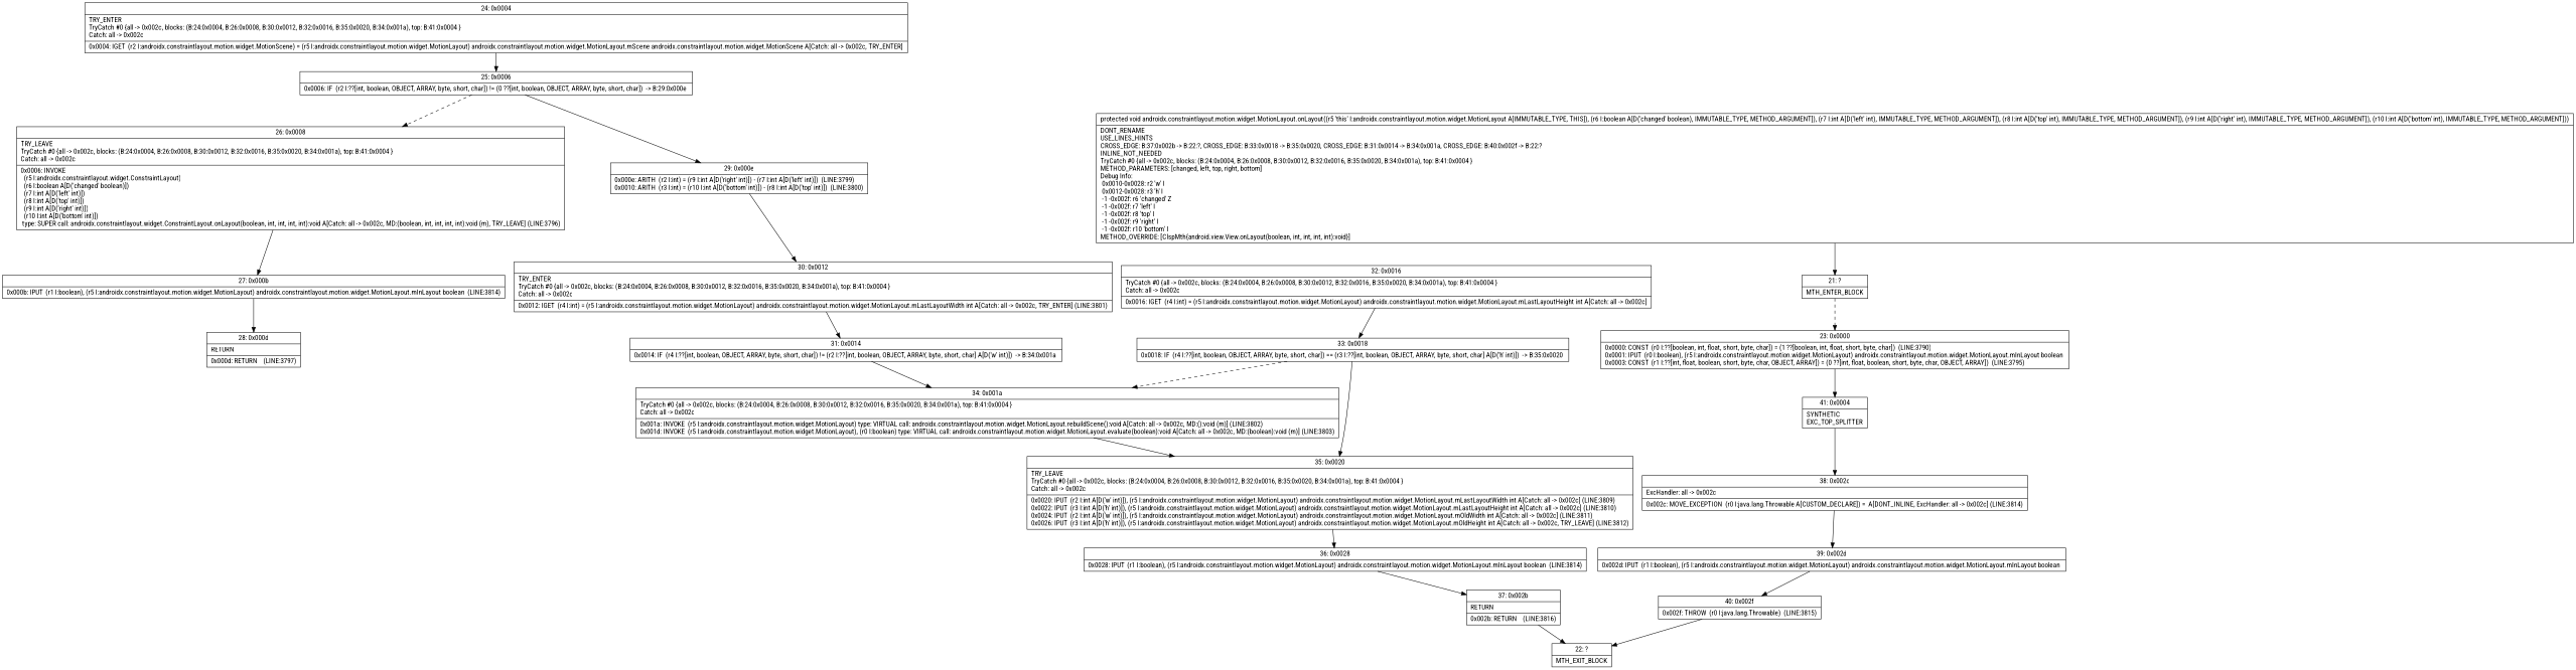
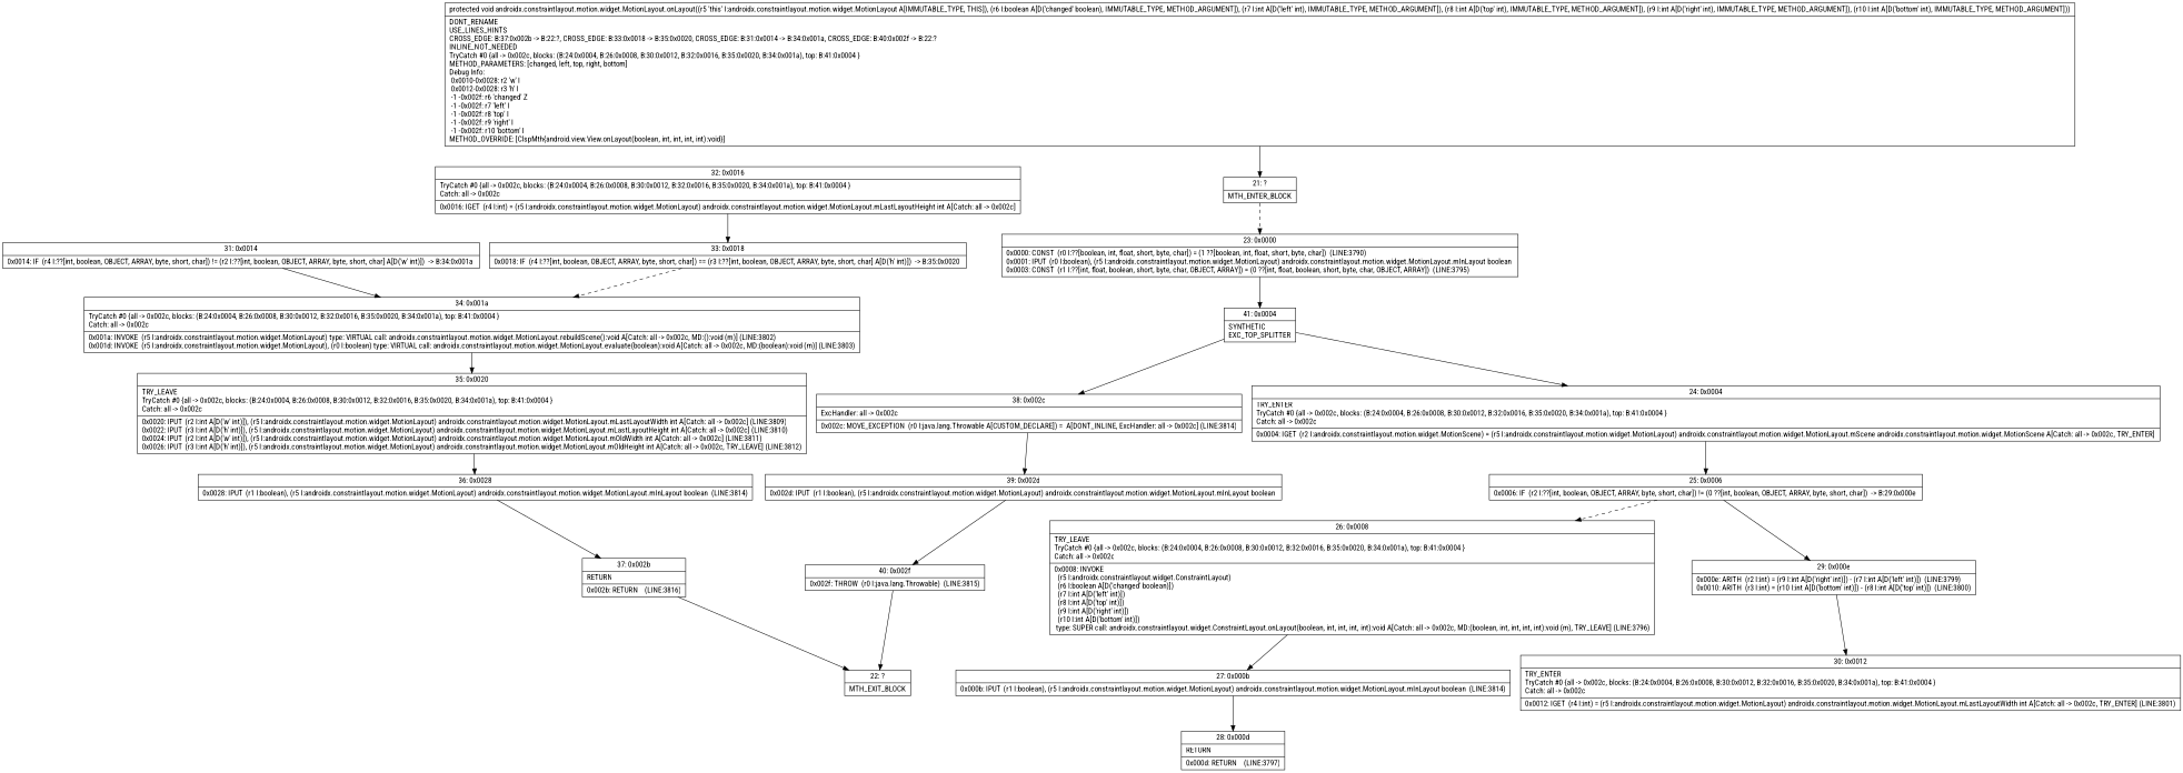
  digraph {
    fontname="Roboto Condensed"
    node [fontname="Roboto Condensed" shape=record]
    edge [fontname="Roboto Condensed"]
    n1 [label="{21\:\ ?|MTH_ENTER_BLOCK\l}"]
    n2 [label="{23\:\ 0x0000|0x0000: CONST  (r0 I:??[boolean, int, float, short, byte, char]) = (1 ??[boolean, int, float, short, byte, char])  (LINE:3790)\l0x0001: IPUT  (r0 I:boolean), (r5 I:androidx.constraintlayout.motion.widget.MotionLayout) androidx.constraintlayout.motion.widget.MotionLayout.mInLayout boolean \l0x0003: CONST  (r1 I:??[int, float, boolean, short, byte, char, OBJECT, ARRAY]) = (0 ??[int, float, boolean, short, byte, char, OBJECT, ARRAY])  (LINE:3795)\l}"]
    n3 [label="{41\:\ 0x0004|SYNTHETIC\lEXC_TOP_SPLITTER\l}"]
    n4 [label="{24\:\ 0x0004|TRY_ENTER\lTryCatch #0 \{all \-\> 0x002c, blocks: (B:24:0x0004, B:26:0x0008, B:30:0x0012, B:32:0x0016, B:35:0x0020, B:34:0x001a), top: B:41:0x0004 \}\lCatch: all \-\> 0x002c\l|0x0004: IGET  (r2 I:androidx.constraintlayout.motion.widget.MotionScene) = (r5 I:androidx.constraintlayout.motion.widget.MotionLayout) androidx.constraintlayout.motion.widget.MotionLayout.mScene androidx.constraintlayout.motion.widget.MotionScene A[Catch: all \-\> 0x002c, TRY_ENTER]\l}"]
    n5 [label="{38\:\ 0x002c|ExcHandler: all \-\> 0x002c\l|0x002c: MOVE_EXCEPTION  (r0 I:java.lang.Throwable A[CUSTOM_DECLARE]) =  A[DONT_INLINE, ExcHandler: all \-\> 0x002c] (LINE:3814)\l}"]
    n6 [label="{25\:\ 0x0006|0x0006: IF  (r2 I:??[int, boolean, OBJECT, ARRAY, byte, short, char]) != (0 ??[int, boolean, OBJECT, ARRAY, byte, short, char])  \-\> B:29:0x000e \l}"]
    n7 [label="{39\:\ 0x002d|0x002d: IPUT  (r1 I:boolean), (r5 I:androidx.constraintlayout.motion.widget.MotionLayout) androidx.constraintlayout.motion.widget.MotionLayout.mInLayout boolean \l}"]
-   n8 [label="{26\:\ 0x0008|TRY_LEAVE\lTryCatch #0 \{all \-\> 0x002c, blocks: (B:24:0x0004, B:26:0x0008, B:30:0x0012, B:32:0x0016, B:35:0x0020, B:34:0x001a), top: B:41:0x0004 \}\lCatch: all \-\> 0x002c\l|0x0006: INVOKE  \l  (r5 I:androidx.constraintlayout.widget.ConstraintLayout)\l  (r6 I:boolean A[D('changed' boolean)])\l  (r7 I:int A[D('left' int)])\l  (r8 I:int A[D('top' int)])\l  (r9 I:int A[D('right' int)])\l  (r10 I:int A[D('bottom' int)])\l type: SUPER call: androidx.constraintlayout.widget.ConstraintLayout.onLayout(boolean, int, int, int, int):void A[Catch: all \-\> 0x002c, MD:(boolean, int, int, int, int):void (m), TRY_LEAVE] (LINE:3796)\l}"]
+   n8 [label="{26\:\ 0x0008|TRY_LEAVE\lTryCatch #0 \{all \-\> 0x002c, blocks: (B:24:0x0004, B:26:0x0008, B:30:0x0012, B:32:0x0016, B:35:0x0020, B:34:0x001a), top: B:41:0x0004 \}\lCatch: all \-\> 0x002c\l|0x0008: INVOKE  \l  (r5 I:androidx.constraintlayout.widget.ConstraintLayout)\l  (r6 I:boolean A[D('changed' boolean)])\l  (r7 I:int A[D('left' int)])\l  (r8 I:int A[D('top' int)])\l  (r9 I:int A[D('right' int)])\l  (r10 I:int A[D('bottom' int)])\l type: SUPER call: androidx.constraintlayout.widget.ConstraintLayout.onLayout(boolean, int, int, int, int):void A[Catch: all \-\> 0x002c, MD:(boolean, int, int, int, int):void (m), TRY_LEAVE] (LINE:3796)\l}"]
    n9 [label="{29\:\ 0x000e|0x000e: ARITH  (r2 I:int) = (r9 I:int A[D('right' int)]) \- (r7 I:int A[D('left' int)])  (LINE:3799)\l0x0010: ARITH  (r3 I:int) = (r10 I:int A[D('bottom' int)]) \- (r8 I:int A[D('top' int)])  (LINE:3800)\l}"]
    n10 [label="{27\:\ 0x000b|0x000b: IPUT  (r1 I:boolean), (r5 I:androidx.constraintlayout.motion.widget.MotionLayout) androidx.constraintlayout.motion.widget.MotionLayout.mInLayout boolean  (LINE:3814)\l}"]
    n11 [label="{30\:\ 0x0012|TRY_ENTER\lTryCatch #0 \{all \-\> 0x002c, blocks: (B:24:0x0004, B:26:0x0008, B:30:0x0012, B:32:0x0016, B:35:0x0020, B:34:0x001a), top: B:41:0x0004 \}\lCatch: all \-\> 0x002c\l|0x0012: IGET  (r4 I:int) = (r5 I:androidx.constraintlayout.motion.widget.MotionLayout) androidx.constraintlayout.motion.widget.MotionLayout.mLastLayoutWidth int A[Catch: all \-\> 0x002c, TRY_ENTER] (LINE:3801)\l}"]
    n12 [label="{28\:\ 0x000d|RETURN\l|0x000d: RETURN    (LINE:3797)\l}"]
    n13 [label="{22\:\ ?|MTH_EXIT_BLOCK\l}"]
    n14 [label="{31\:\ 0x0014|0x0014: IF  (r4 I:??[int, boolean, OBJECT, ARRAY, byte, short, char]) != (r2 I:??[int, boolean, OBJECT, ARRAY, byte, short, char] A[D('w' int)])  \-\> B:34:0x001a \l}"]
    n15 [label="{34\:\ 0x001a|TryCatch #0 \{all \-\> 0x002c, blocks: (B:24:0x0004, B:26:0x0008, B:30:0x0012, B:32:0x0016, B:35:0x0020, B:34:0x001a), top: B:41:0x0004 \}\lCatch: all \-\> 0x002c\l|0x001a: INVOKE  (r5 I:androidx.constraintlayout.motion.widget.MotionLayout) type: VIRTUAL call: androidx.constraintlayout.motion.widget.MotionLayout.rebuildScene():void A[Catch: all \-\> 0x002c, MD:():void (m)] (LINE:3802)\l0x001d: INVOKE  (r5 I:androidx.constraintlayout.motion.widget.MotionLayout), (r0 I:boolean) type: VIRTUAL call: androidx.constraintlayout.motion.widget.MotionLayout.evaluate(boolean):void A[Catch: all \-\> 0x002c, MD:(boolean):void (m)] (LINE:3803)\l}"]
    n16 [label="{32\:\ 0x0016|TryCatch #0 \{all \-\> 0x002c, blocks: (B:24:0x0004, B:26:0x0008, B:30:0x0012, B:32:0x0016, B:35:0x0020, B:34:0x001a), top: B:41:0x0004 \}\lCatch: all \-\> 0x002c\l|0x0016: IGET  (r4 I:int) = (r5 I:androidx.constraintlayout.motion.widget.MotionLayout) androidx.constraintlayout.motion.widget.MotionLayout.mLastLayoutHeight int A[Catch: all \-\> 0x002c]\l}"]
    n17 [label="{33\:\ 0x0018|0x0018: IF  (r4 I:??[int, boolean, OBJECT, ARRAY, byte, short, char]) == (r3 I:??[int, boolean, OBJECT, ARRAY, byte, short, char] A[D('h' int)])  \-\> B:35:0x0020 \l}"]
    n18 [label="{35\:\ 0x0020|TRY_LEAVE\lTryCatch #0 \{all \-\> 0x002c, blocks: (B:24:0x0004, B:26:0x0008, B:30:0x0012, B:32:0x0016, B:35:0x0020, B:34:0x001a), top: B:41:0x0004 \}\lCatch: all \-\> 0x002c\l|0x0020: IPUT  (r2 I:int A[D('w' int)]), (r5 I:androidx.constraintlayout.motion.widget.MotionLayout) androidx.constraintlayout.motion.widget.MotionLayout.mLastLayoutWidth int A[Catch: all \-\> 0x002c] (LINE:3809)\l0x0022: IPUT  (r3 I:int A[D('h' int)]), (r5 I:androidx.constraintlayout.motion.widget.MotionLayout) androidx.constraintlayout.motion.widget.MotionLayout.mLastLayoutHeight int A[Catch: all \-\> 0x002c] (LINE:3810)\l0x0024: IPUT  (r2 I:int A[D('w' int)]), (r5 I:androidx.constraintlayout.motion.widget.MotionLayout) androidx.constraintlayout.motion.widget.MotionLayout.mOldWidth int A[Catch: all \-\> 0x002c] (LINE:3811)\l0x0026: IPUT  (r3 I:int A[D('h' int)]), (r5 I:androidx.constraintlayout.motion.widget.MotionLayout) androidx.constraintlayout.motion.widget.MotionLayout.mOldHeight int A[Catch: all \-\> 0x002c, TRY_LEAVE] (LINE:3812)\l}"]
    n19 [label="{36\:\ 0x0028|0x0028: IPUT  (r1 I:boolean), (r5 I:androidx.constraintlayout.motion.widget.MotionLayout) androidx.constraintlayout.motion.widget.MotionLayout.mInLayout boolean  (LINE:3814)\l}"]
    n20 [label="{37\:\ 0x002b|RETURN\l|0x002b: RETURN    (LINE:3816)\l}"]
    n21 [label="{40\:\ 0x002f|0x002f: THROW  (r0 I:java.lang.Throwable)  (LINE:3815)\l}"]
    n22 [label="{protected void androidx.constraintlayout.motion.widget.MotionLayout.onLayout((r5 'this' I:androidx.constraintlayout.motion.widget.MotionLayout A[IMMUTABLE_TYPE, THIS]), (r6 I:boolean A[D('changed' boolean), IMMUTABLE_TYPE, METHOD_ARGUMENT]), (r7 I:int A[D('left' int), IMMUTABLE_TYPE, METHOD_ARGUMENT]), (r8 I:int A[D('top' int), IMMUTABLE_TYPE, METHOD_ARGUMENT]), (r9 I:int A[D('right' int), IMMUTABLE_TYPE, METHOD_ARGUMENT]), (r10 I:int A[D('bottom' int), IMMUTABLE_TYPE, METHOD_ARGUMENT]))  | DONT_RENAME\lUSE_LINES_HINTS\lCROSS_EDGE: B:37:0x002b \-\> B:22:?, CROSS_EDGE: B:33:0x0018 \-\> B:35:0x0020, CROSS_EDGE: B:31:0x0014 \-\> B:34:0x001a, CROSS_EDGE: B:40:0x002f \-\> B:22:?\lINLINE_NOT_NEEDED\lTryCatch #0 \{all \-\> 0x002c, blocks: (B:24:0x0004, B:26:0x0008, B:30:0x0012, B:32:0x0016, B:35:0x0020, B:34:0x001a), top: B:41:0x0004 \}\lMETHOD_PARAMETERS: [changed, left, top, right, bottom]\lDebug Info:\l  0x0010\-0x0028: r2 'w' I\l  0x0012\-0x0028: r3 'h' I\l  \-1 \-0x002f: r6 'changed' Z\l  \-1 \-0x002f: r7 'left' I\l  \-1 \-0x002f: r8 'top' I\l  \-1 \-0x002f: r9 'right' I\l  \-1 \-0x002f: r10 'bottom' I\lMETHOD_OVERRIDE: [ClspMth\{android.view.View.onLayout(boolean, int, int, int, int):void\}]\l}"]
    n1 -> n2 [style=dashed]
    n2 -> n3
+   n3 -> n4
    n3 -> n5
    n4 -> n6
    n5 -> n7
    n6 -> n8 [style=dashed]
    n6 -> n9
    n7 -> n21
    n8 -> n10
    n9 -> n11
    n10 -> n12
-   n11 -> n14
    n14 -> n15
    n15 -> n18
    n16 -> n17
    n17 -> n15 [style=dashed]
-   n17 -> n18
    n18 -> n19
    n19 -> n20
    n20 -> n13
    n21 -> n13
    n22 -> n1
  }
